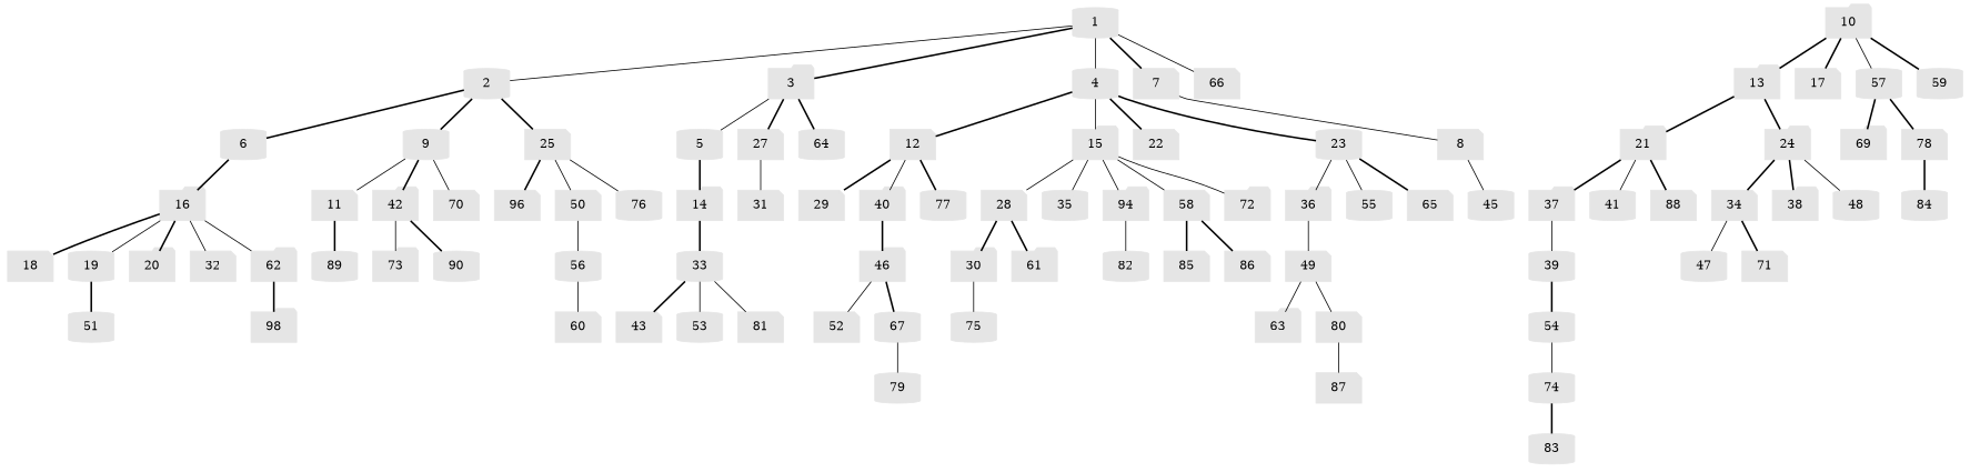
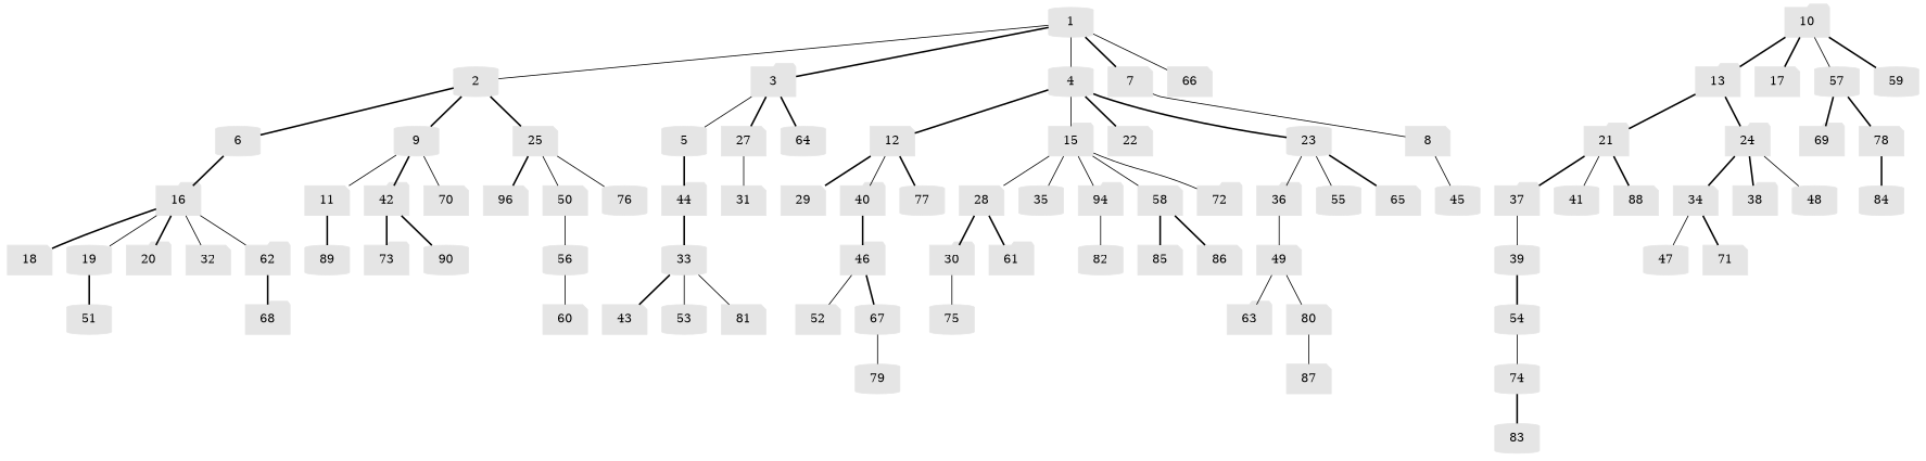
  graph {
    node [color=gray90 shape=cylinder style=filled]
    edge [style=bold]
    1
    2
    3 [shape=folder]
    4
    7 [shape=note]
    66 [shape=note]
    6
    9
    25 [shape=note]
    5
    27 [shape=note]
    64
    12 [shape=note]
    15 [shape=folder]
    22 [shape=note]
    23
    8 [shape=note]
    16 [shape=folder]
    11 [shape=note]
    42 [shape=folder]
    70 [shape=note]
    n22 [label=96 shape=note]
    50 [shape=note]
    76
-   14 [shape=folder]
+   14 [shape=folder label=44]
    31 [shape=note]
    29 [shape=note]
    40 [shape=folder]
    77
    28 [shape=note]
    35
    n32 [label=94 shape=folder]
    58 [shape=note]
    72 [shape=folder]
    36 [shape=folder]
    55
    65 [shape=note]
    10 [shape=folder]
    13 [shape=folder]
    17 [shape=note]
    57
    59
    33
    18 [shape=note]
    19
    20 [shape=folder]
    32 [shape=note]
    62 [shape=folder]
    45
    89
    73 [shape=folder]
    90
    21 [shape=folder]
    24 [shape=folder]
    69 [shape=folder]
    78 [shape=note]
    46 [shape=folder]
    37 [shape=folder]
    41
    88 [shape=note]
    34 [shape=note]
    38 [shape=folder]
    48
    43 [shape=note]
    53
    81 [shape=note]
    30 [shape=folder]
    61 [shape=folder]
    82
    85 [shape=note]
    86 [shape=note]
    51
-   68 [shape=folder label=98]
+   68 [shape=folder]
    39
    49 [shape=note]
    47
    71 [shape=note]
    56
    75
    63 [shape=folder]
    80 [shape=note]
    54
    74
    52 [shape=note]
    67
    79
    87 [shape=note]
    60 [shape=note]
    83
    84
    1 -- 2 [style=solid]
    1 -- 3
    1 -- 4 [style=solid]
    1 -- 7
    1 -- 66 [style=solid]
    2 -- 6
    2 -- 9
    2 -- 25
    3 -- 5 [style=solid]
    3 -- 27
    3 -- 64
    4 -- 12
    4 -- 15 [style=solid]
    4 -- 22
    4 -- 23
    7 -- 8 [style=solid]
    6 -- 16
    9 -- 11 [style=solid]
    9 -- 42
    9 -- 70 [style=solid]
    25 -- n22
    25 -- 50 [style=solid]
    25 -- 76 [style=solid]
    5 -- 14
    27 -- 31 [style=solid]
    12 -- 29
    12 -- 40 [style=solid]
    12 -- 77
    15 -- 28 [style=solid]
    15 -- 35 [style=solid]
    15 -- n32 [style=solid]
    15 -- 58 [style=solid]
    15 -- 72 [style=solid]
    23 -- 36 [style=solid]
    23 -- 55 [style=solid]
    23 -- 65
    8 -- 45 [style=solid]
    16 -- 18
    16 -- 19 [style=solid]
    16 -- 20
    16 -- 32 [style=solid]
    16 -- 62 [style=solid]
    11 -- 89
-   42 -- 73 [style=solid]
+   42 -- 73
    42 -- 90
    50 -- 56 [style=solid]
    14 -- 33
    40 -- 46
    28 -- 30
    28 -- 61
    n32 -- 82 [style=solid]
    58 -- 85
    58 -- 86
    36 -- 49 [style=solid]
    10 -- 13
    10 -- 17
    10 -- 57 [style=solid]
    10 -- 59
    13 -- 21
    13 -- 24
    57 -- 69
    57 -- 78
    33 -- 43
    33 -- 53 [style=solid]
    33 -- 81 [style=solid]
    19 -- 51
    62 -- 68
    21 -- 37
    21 -- 41 [style=solid]
    21 -- 88
    24 -- 34
    24 -- 38
    24 -- 48 [style=solid]
    78 -- 84
    46 -- 52 [style=solid]
    46 -- 67
    37 -- 39 [style=solid]
    34 -- 47 [style=solid]
    34 -- 71
    30 -- 75 [style=solid]
    39 -- 54
    49 -- 63 [style=solid]
    49 -- 80 [style=solid]
    56 -- 60 [style=solid]
    80 -- 87 [style=solid]
    54 -- 74 [style=solid]
    74 -- 83
    67 -- 79 [style=solid]
  }
